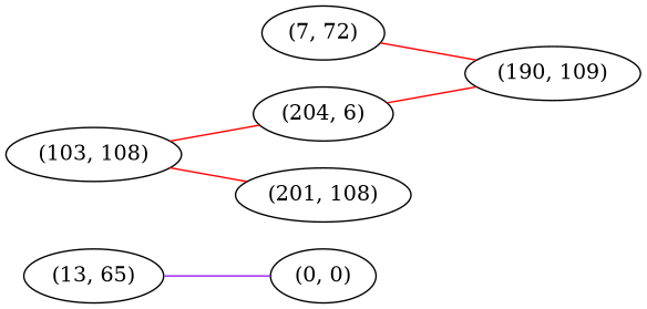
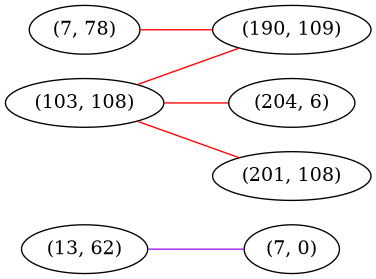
  graph {
    rankdir=LR
    edge [color=red weight=1]
-   "(13, 65)"
-   "(0, 0)"
-   "(7, 78)" [label="(7, 72)"]
+   "(13, 65)" [label="(13, 62)"]
+   "(0, 0)" [label="(7, 0)"]
+   "(7, 78)"
    "(190, 109)"
    n5 [label="(103, 108)"]
    "(204, 6)"
    "(201, 108)"
    "(13, 65)" -- "(0, 0)" [color=purple weight=4]
    "(7, 78)" -- "(190, 109)"
-   "(204, 6)" -- "(190, 109)"
+   n5 -- "(190, 109)"
    n5 -- "(204, 6)"
    n5 -- "(201, 108)"
  }
